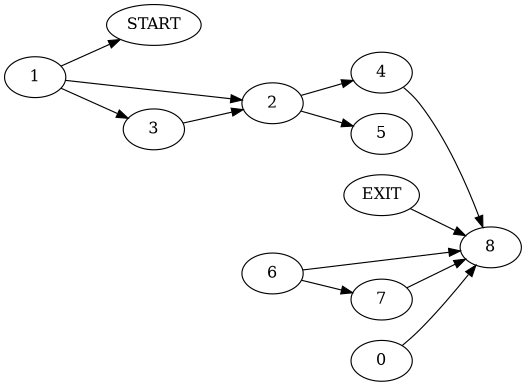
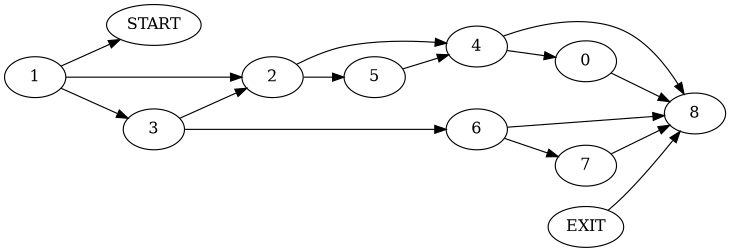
  digraph {
    rankdir=LR
    n1 [label=START]
    1
    2
    3
    n5 [label=EXIT]
    8
    4
    5
    6
    n10 [label=0]
    7
    1 -> n1
    1 -> 2
    1 -> 3
    2 -> 4
    2 -> 5
    3 -> 2
+   3 -> 6
    n5 -> 8
    4 -> 8
+   4 -> n10
+   5 -> 4
    6 -> 8
    6 -> 7
    n10 -> 8
    7 -> 8
  }
